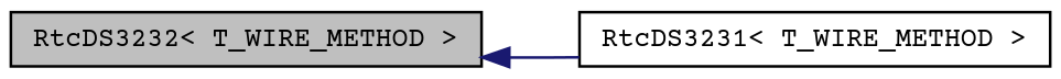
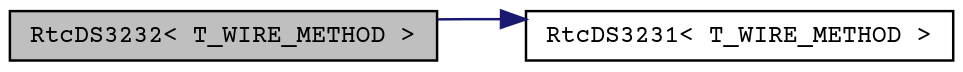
  digraph {
    rankdir=LR
    fontname="Courier Prime"
    node [color=black fontname="Courier Prime" fontsize=10 shape=record style=filled]
    n1 [fillcolor=grey75 fontcolor=black height=0.2 label="RtcDS3232\< T_WIRE_METHOD \>" width=0.4]
    n2 [fillcolor=white height=0.2 label="RtcDS3231\< T_WIRE_METHOD \>" width=0.4]
-   n1 -> n2 [color=midnightblue dir=back fontname="Courier Prime" fontsize=10 labelfontname=Helvetica labelfontsize=10 style=solid]
+   n2 -> n1 [color=midnightblue dir=back fontname="Courier Prime" fontsize=10 labelfontname=Helvetica labelfontsize=10 style=solid]
  }
